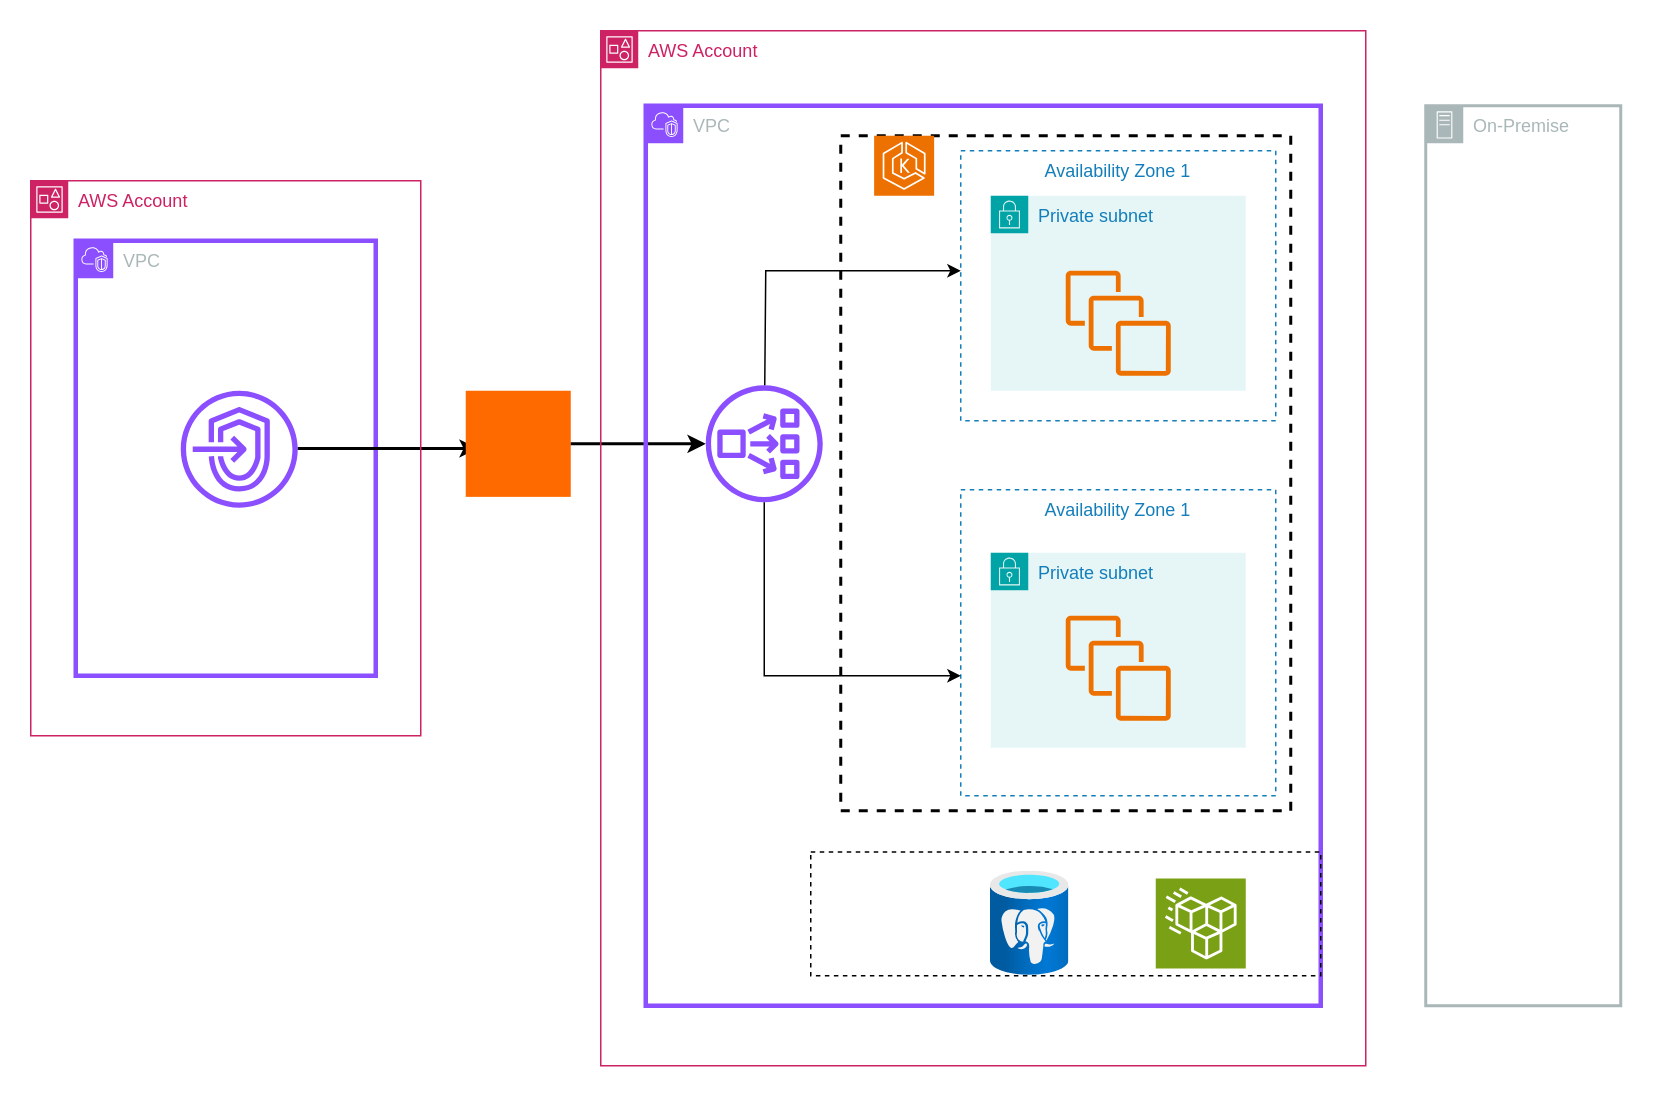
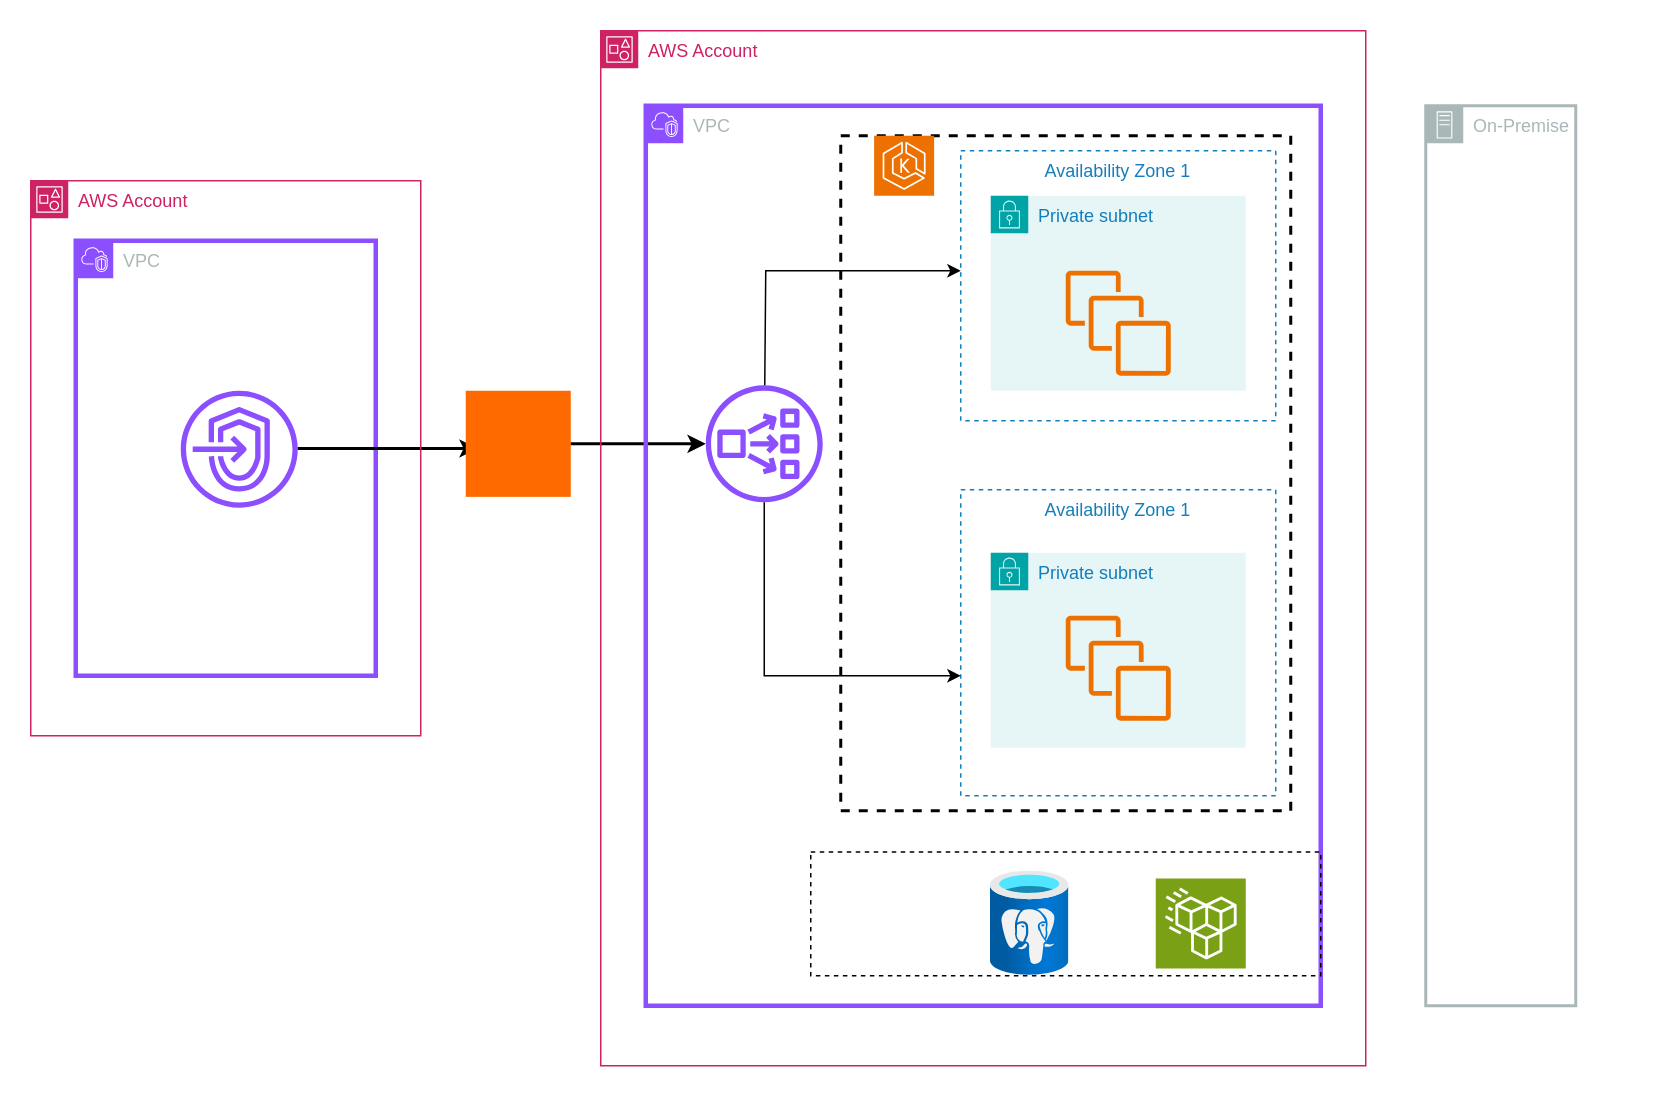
  <mxCell id="0" />
  <mxCell id="1" parent="0" />
  <mxCell id="2" value="VPC" style="points=[[0,0],[0.25,0],[0.5,0],[0.75,0],[1,0],[1,0.25],[1,0.5],[1,0.75],[1,1],[0.75,1],[0.5,1],[0.25,1],[0,1],[0,0.75],[0,0.5],[0,0.25]];outlineConnect=0;gradientColor=none;html=1;whiteSpace=wrap;fontSize=12;fontStyle=0;container=1;pointerEvents=0;collapsible=0;recursiveResize=0;shape=mxgraph.aws4.group;grIcon=mxgraph.aws4.group_vpc2;strokeColor=#8C4FFF;fillColor=none;verticalAlign=top;align=left;spacingLeft=30;fontColor=#AAB7B8;dashed=0;strokeWidth=3;" parent="1" vertex="1"><mxGeometry x="50" y="160" width="200" height="290" as="geometry" /></mxCell>
  <mxCell id="3" value="" style="sketch=0;outlineConnect=0;fontColor=#232F3E;gradientColor=none;fillColor=#8C4FFF;strokeColor=none;dashed=0;verticalLabelPosition=bottom;verticalAlign=top;align=center;html=1;fontSize=12;fontStyle=0;aspect=fixed;pointerEvents=1;shape=mxgraph.aws4.endpoints;" parent="2" vertex="1"><mxGeometry x="70" y="100" width="78" height="78" as="geometry" /></mxCell>
  <mxCell id="4" value="" style="endArrow=classic;html=1;rounded=0;strokeWidth=2;" edge="1" parent="2"><mxGeometry width="50" height="50" relative="1" as="geometry"><mxPoint x="148" y="138.5" as="sourcePoint" /><mxPoint x="268" y="138.5" as="targetPoint" /></mxGeometry></mxCell>
  <mxCell id="5" value="" style="points=[];aspect=fixed;html=1;align=center;shadow=0;dashed=0;fillColor=#FF6A00;strokeColor=none;shape=mxgraph.alibaba_cloud.privatelink;" parent="1" vertex="1"><mxGeometry x="310" y="260" width="70" height="70.75" as="geometry" /></mxCell>
  <mxCell id="6" value="" style="endArrow=classic;html=1;rounded=0;strokeWidth=2;" edge="1" parent="1" source="5" target="8"><mxGeometry width="50" height="50" relative="1" as="geometry"><mxPoint x="470" y="380" as="sourcePoint" /><mxPoint x="520" y="330" as="targetPoint" /></mxGeometry></mxCell>
  <mxCell id="7" value="VPC" style="points=[[0,0],[0.25,0],[0.5,0],[0.75,0],[1,0],[1,0.25],[1,0.5],[1,0.75],[1,1],[0.75,1],[0.5,1],[0.25,1],[0,1],[0,0.75],[0,0.5],[0,0.25]];outlineConnect=0;gradientColor=none;html=1;whiteSpace=wrap;fontSize=12;fontStyle=0;container=1;pointerEvents=0;collapsible=0;recursiveResize=0;shape=mxgraph.aws4.group;grIcon=mxgraph.aws4.group_vpc2;strokeColor=#8C4FFF;fillColor=none;verticalAlign=top;align=left;spacingLeft=30;fontColor=#AAB7B8;dashed=0;strokeWidth=3;" parent="1" vertex="1"><mxGeometry x="430" y="70" width="450" height="600" as="geometry" /></mxCell>
  <mxCell id="8" value="" style="sketch=0;outlineConnect=0;fontColor=#232F3E;gradientColor=none;fillColor=#8C4FFF;strokeColor=none;dashed=0;verticalLabelPosition=bottom;verticalAlign=top;align=center;html=1;fontSize=12;fontStyle=0;aspect=fixed;pointerEvents=1;shape=mxgraph.aws4.network_load_balancer;" parent="7" vertex="1"><mxGeometry x="40" y="186.38" width="78" height="78" as="geometry" /></mxCell>
  <mxCell id="9" value="" style="rounded=0;whiteSpace=wrap;html=1;fillColor=none;dashed=1;strokeColor=light-dark(#000000,#3399FF);" parent="7" vertex="1"><mxGeometry x="110" y="497.58" width="340" height="82.42" as="geometry" /></mxCell>
  <mxCell id="10" value="" style="image;aspect=fixed;html=1;points=[];align=center;fontSize=12;image=img/lib/azure2/databases/Azure_Database_PostgreSQL_Server.svg;" vertex="1" parent="7"><mxGeometry x="230" y="510.33" width="52.25" height="69.67" as="geometry" /></mxCell>
  <mxCell id="11" value="" style="sketch=0;points=[[0,0,0],[0.25,0,0],[0.5,0,0],[0.75,0,0],[1,0,0],[0,1,0],[0.25,1,0],[0.5,1,0],[0.75,1,0],[1,1,0],[0,0.25,0],[0,0.5,0],[0,0.75,0],[1,0.25,0],[1,0.5,0],[1,0.75,0]];outlineConnect=0;fontColor=#232F3E;fillColor=#7AA116;strokeColor=#ffffff;dashed=0;verticalLabelPosition=bottom;verticalAlign=top;align=center;html=1;fontSize=12;fontStyle=0;aspect=fixed;shape=mxgraph.aws4.resourceIcon;resIcon=mxgraph.aws4.efs_standard;" vertex="1" parent="7"><mxGeometry x="340" y="515.16" width="60" height="60" as="geometry" /></mxCell>
  <mxCell id="12" value="Private subnet" style="points=[[0,0],[0.25,0],[0.5,0],[0.75,0],[1,0],[1,0.25],[1,0.5],[1,0.75],[1,1],[0.75,1],[0.5,1],[0.25,1],[0,1],[0,0.75],[0,0.5],[0,0.25]];outlineConnect=0;gradientColor=none;html=1;whiteSpace=wrap;fontSize=12;fontStyle=0;container=1;pointerEvents=0;collapsible=0;recursiveResize=0;shape=mxgraph.aws4.group;grIcon=mxgraph.aws4.group_security_group;grStroke=0;strokeColor=#00A4A6;fillColor=#E6F6F7;verticalAlign=top;align=left;spacingLeft=30;fontColor=#147EBA;dashed=0;" vertex="1" parent="7"><mxGeometry x="230" y="60" width="170" height="130" as="geometry" /></mxCell>
  <mxCell id="13" value="Availability Zone 1" style="fillColor=none;strokeColor=#147EBA;dashed=1;verticalAlign=top;fontStyle=0;fontColor=#147EBA;whiteSpace=wrap;html=1;" parent="7" vertex="1"><mxGeometry x="210" y="30" width="210" height="180" as="geometry" /></mxCell>
  <mxCell id="14" value="Availability Zone 1" style="fillColor=none;strokeColor=#147EBA;dashed=1;verticalAlign=top;fontStyle=0;fontColor=#147EBA;whiteSpace=wrap;html=1;" vertex="1" parent="7"><mxGeometry x="210" y="256" width="210" height="204" as="geometry" /></mxCell>
  <mxCell id="15" value="Private subnet" style="points=[[0,0],[0.25,0],[0.5,0],[0.75,0],[1,0],[1,0.25],[1,0.5],[1,0.75],[1,1],[0.75,1],[0.5,1],[0.25,1],[0,1],[0,0.75],[0,0.5],[0,0.25]];outlineConnect=0;gradientColor=none;html=1;whiteSpace=wrap;fontSize=12;fontStyle=0;container=1;pointerEvents=0;collapsible=0;recursiveResize=0;shape=mxgraph.aws4.group;grIcon=mxgraph.aws4.group_security_group;grStroke=0;strokeColor=#00A4A6;fillColor=#E6F6F7;verticalAlign=top;align=left;spacingLeft=30;fontColor=#147EBA;dashed=0;" vertex="1" parent="7"><mxGeometry x="230" y="298" width="170" height="130" as="geometry" /></mxCell>
  <mxCell id="16" value="" style="sketch=0;outlineConnect=0;fontColor=#232F3E;gradientColor=none;fillColor=#ED7100;strokeColor=none;dashed=0;verticalLabelPosition=bottom;verticalAlign=top;align=center;html=1;fontSize=12;fontStyle=0;aspect=fixed;pointerEvents=1;shape=mxgraph.aws4.instances;" vertex="1" parent="7"><mxGeometry x="280" y="110" width="70" height="70" as="geometry" /></mxCell>
  <mxCell id="17" value="" style="sketch=0;outlineConnect=0;fontColor=#232F3E;gradientColor=none;fillColor=#ED7100;strokeColor=none;dashed=0;verticalLabelPosition=bottom;verticalAlign=top;align=center;html=1;fontSize=12;fontStyle=0;aspect=fixed;pointerEvents=1;shape=mxgraph.aws4.instances;" vertex="1" parent="7"><mxGeometry x="280" y="340" width="70" height="70" as="geometry" /></mxCell>
  <mxCell id="18" value="" style="rounded=0;whiteSpace=wrap;html=1;dashed=1;fillColor=none;strokeColor=light-dark(#000000,#FF8000);strokeWidth=2;" parent="7" vertex="1"><mxGeometry x="130" y="20" width="300" height="450" as="geometry" /></mxCell>
  <mxCell id="19" value="" style="sketch=0;points=[[0,0,0],[0.25,0,0],[0.5,0,0],[0.75,0,0],[1,0,0],[0,1,0],[0.25,1,0],[0.5,1,0],[0.75,1,0],[1,1,0],[0,0.25,0],[0,0.5,0],[0,0.75,0],[1,0.25,0],[1,0.5,0],[1,0.75,0]];outlineConnect=0;fontColor=#232F3E;fillColor=#ED7100;strokeColor=#ffffff;dashed=0;verticalLabelPosition=bottom;verticalAlign=top;align=center;html=1;fontSize=12;fontStyle=0;aspect=fixed;shape=mxgraph.aws4.resourceIcon;resIcon=mxgraph.aws4.eks;" parent="7" vertex="1"><mxGeometry x="152.25" y="20" width="40" height="40" as="geometry" /></mxCell>
  <mxCell id="20" value="" style="endArrow=classic;html=1;rounded=0;" edge="1" parent="7" source="8"><mxGeometry width="50" height="50" relative="1" as="geometry"><mxPoint x="180" y="290" as="sourcePoint" /><mxPoint x="210" y="110" as="targetPoint" /><Array as="points"><mxPoint x="80" y="110" /></Array></mxGeometry></mxCell>
  <mxCell id="21" value="" style="endArrow=classic;html=1;rounded=0;" edge="1" parent="7" source="8"><mxGeometry width="50" height="50" relative="1" as="geometry"><mxPoint x="80" y="430" as="sourcePoint" /><mxPoint x="210" y="380" as="targetPoint" /><Array as="points"><mxPoint x="79" y="380" /><mxPoint x="120" y="380" /><mxPoint x="210" y="380" /></Array></mxGeometry></mxCell>
- <mxCell id="22" value="On-Premise" style="sketch=0;outlineConnect=0;gradientColor=none;html=1;whiteSpace=wrap;fontSize=12;fontStyle=0;shape=mxgraph.aws4.group;grIcon=mxgraph.aws4.group_on_premise;strokeColor=#AAB7B8;fillColor=none;verticalAlign=top;align=left;spacingLeft=30;fontColor=#AAB7B8;dashed=0;strokeWidth=2;" vertex="1" parent="1"><mxGeometry x="950" y="70" width="130" height="600" as="geometry" /></mxCell>
+ <mxCell id="22" value="On-Premise" style="sketch=0;outlineConnect=0;gradientColor=none;html=1;whiteSpace=wrap;fontSize=12;fontStyle=0;shape=mxgraph.aws4.group;grIcon=mxgraph.aws4.group_on_premise;strokeColor=#AAB7B8;fillColor=none;verticalAlign=top;align=left;spacingLeft=30;fontColor=#AAB7B8;dashed=0;strokeWidth=2;" vertex="1" parent="1"><mxGeometry x="950" y="70" width="100" height="600" as="geometry" /></mxCell>
  <mxCell id="23" value="AWS Account" style="points=[[0,0],[0.25,0],[0.5,0],[0.75,0],[1,0],[1,0.25],[1,0.5],[1,0.75],[1,1],[0.75,1],[0.5,1],[0.25,1],[0,1],[0,0.75],[0,0.5],[0,0.25]];outlineConnect=0;gradientColor=none;html=1;whiteSpace=wrap;fontSize=12;fontStyle=0;container=1;pointerEvents=0;collapsible=0;recursiveResize=0;shape=mxgraph.aws4.group;grIcon=mxgraph.aws4.group_account;strokeColor=#CD2264;fillColor=none;verticalAlign=top;align=left;spacingLeft=30;fontColor=#CD2264;dashed=0;" vertex="1" parent="1"><mxGeometry x="20" y="120" width="260" height="370" as="geometry" /></mxCell>
  <mxCell id="24" value="AWS Account" style="points=[[0,0],[0.25,0],[0.5,0],[0.75,0],[1,0],[1,0.25],[1,0.5],[1,0.75],[1,1],[0.75,1],[0.5,1],[0.25,1],[0,1],[0,0.75],[0,0.5],[0,0.25]];outlineConnect=0;gradientColor=none;html=1;whiteSpace=wrap;fontSize=12;fontStyle=0;container=1;pointerEvents=0;collapsible=0;recursiveResize=0;shape=mxgraph.aws4.group;grIcon=mxgraph.aws4.group_account;strokeColor=#CD2264;fillColor=none;verticalAlign=top;align=left;spacingLeft=30;fontColor=#CD2264;dashed=0;" vertex="1" parent="1"><mxGeometry x="400" y="20" width="510" height="690" as="geometry" /></mxCell>
